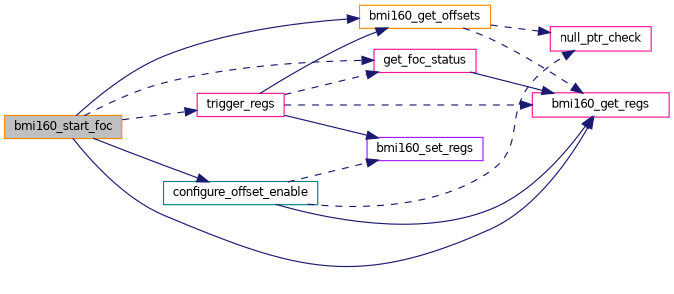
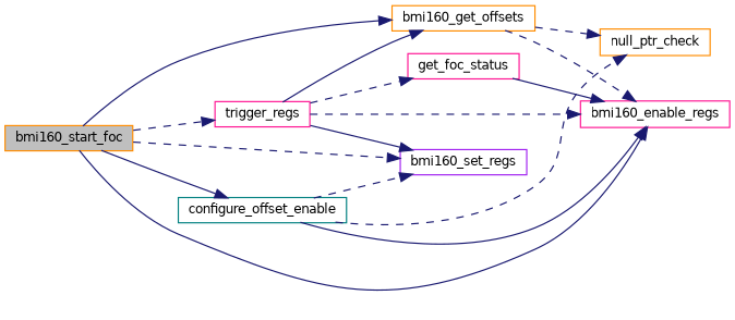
  digraph {
    rankdir=LR
    node [color=deeppink fillcolor=white fontname=Helvetica fontsize=10 shape=record style=filled]
    edge [color=midnightblue fontname=Helvetica fontsize=10 labelfontname=Helvetica labelfontsize=10 style=dashed]
    n1 [color=darkorange fillcolor=grey75 fontcolor=black height=0.2 label=bmi160_start_foc width=0.4]
    n2 [color=teal height=0.2 label=configure_offset_enable width=0.4]
-   n3 [height=0.2 label=bmi160_get_regs width=0.4]
+   n3 [height=0.2 label=bmi160_enable_regs width=0.4]
    n4 [color=purple height=0.2 label=bmi160_set_regs width=0.4]
    n5 [height=0.2 label=trigger_regs width=0.4]
    n6 [color=darkorange height=0.2 label=bmi160_get_offsets width=0.4]
-   n7 [height=0.2 label=null_ptr_check width=0.4]
+   n7 [color=darkorange height=0.2 label=null_ptr_check width=0.4]
    n8 [height=0.2 label=get_foc_status width=0.4]
    n1 -> n2 [style=solid]
    n1 -> n3 [style=solid]
-   n1 -> n8
+   n1 -> n4
    n1 -> n5
    n1 -> n6 [style=solid]
    n2 -> n3 [style=solid]
    n2 -> n4
    n2 -> n7
    n5 -> n3
    n5 -> n4 [style=solid]
    n5 -> n6 [style=solid]
    n5 -> n8
    n6 -> n3
    n6 -> n7
    n8 -> n3 [style=solid]
  }
